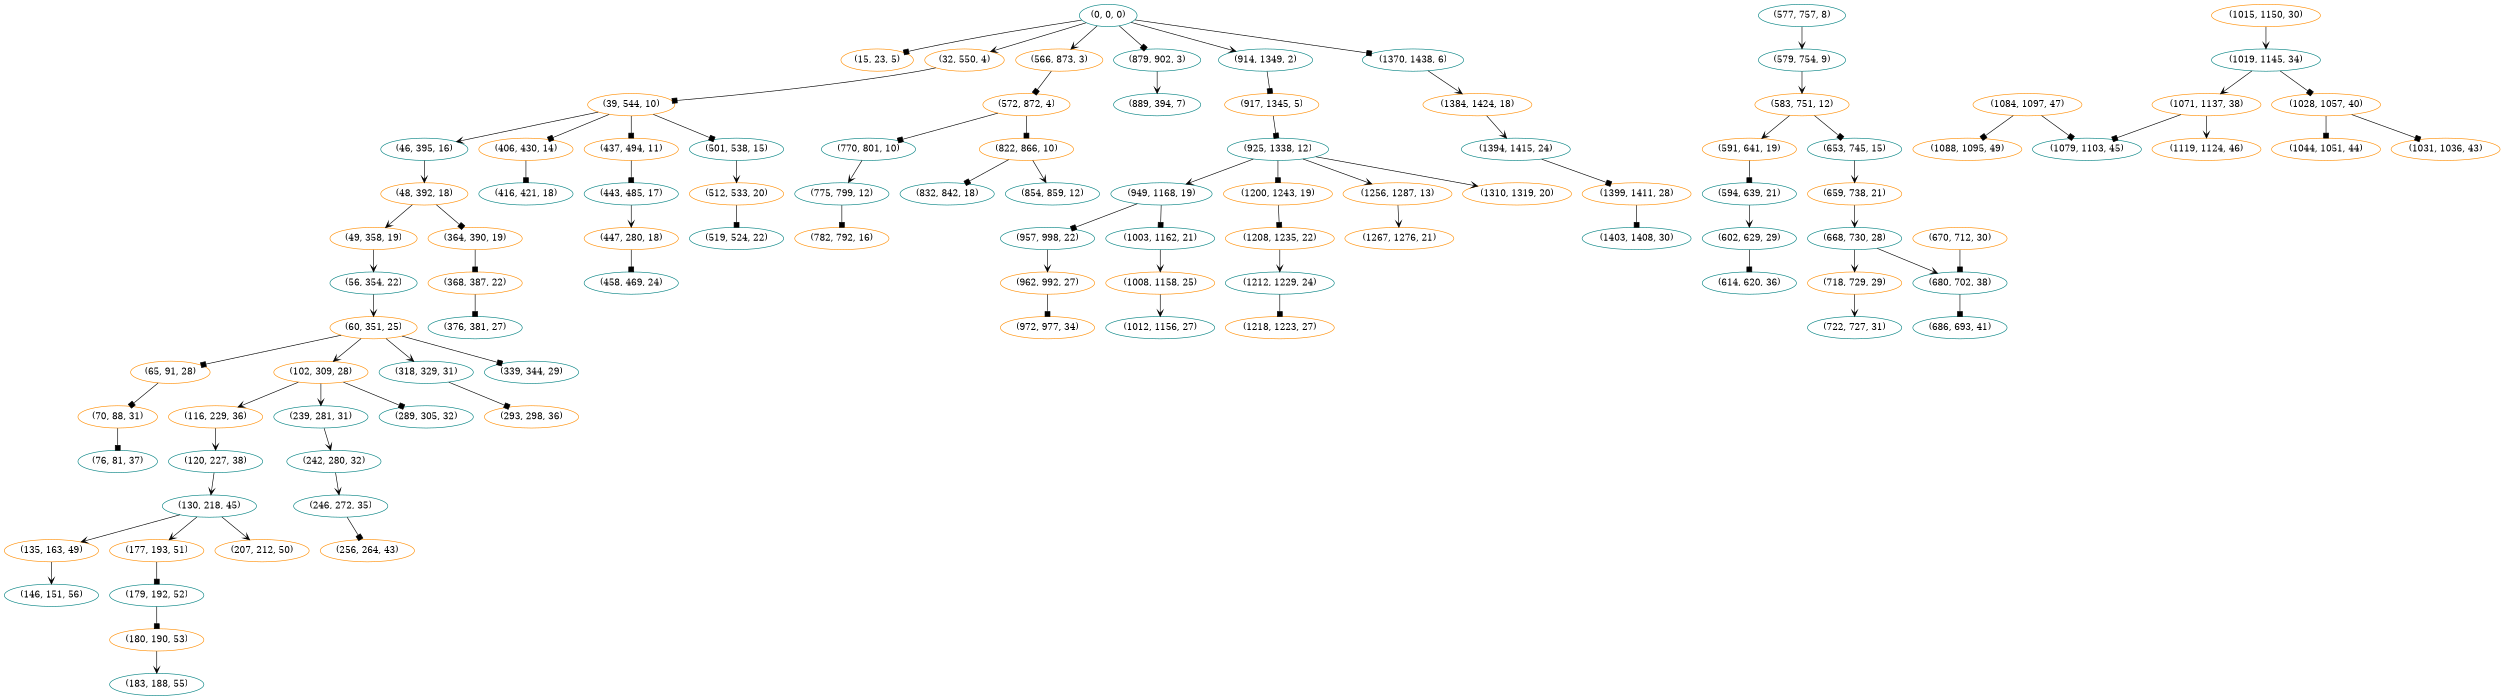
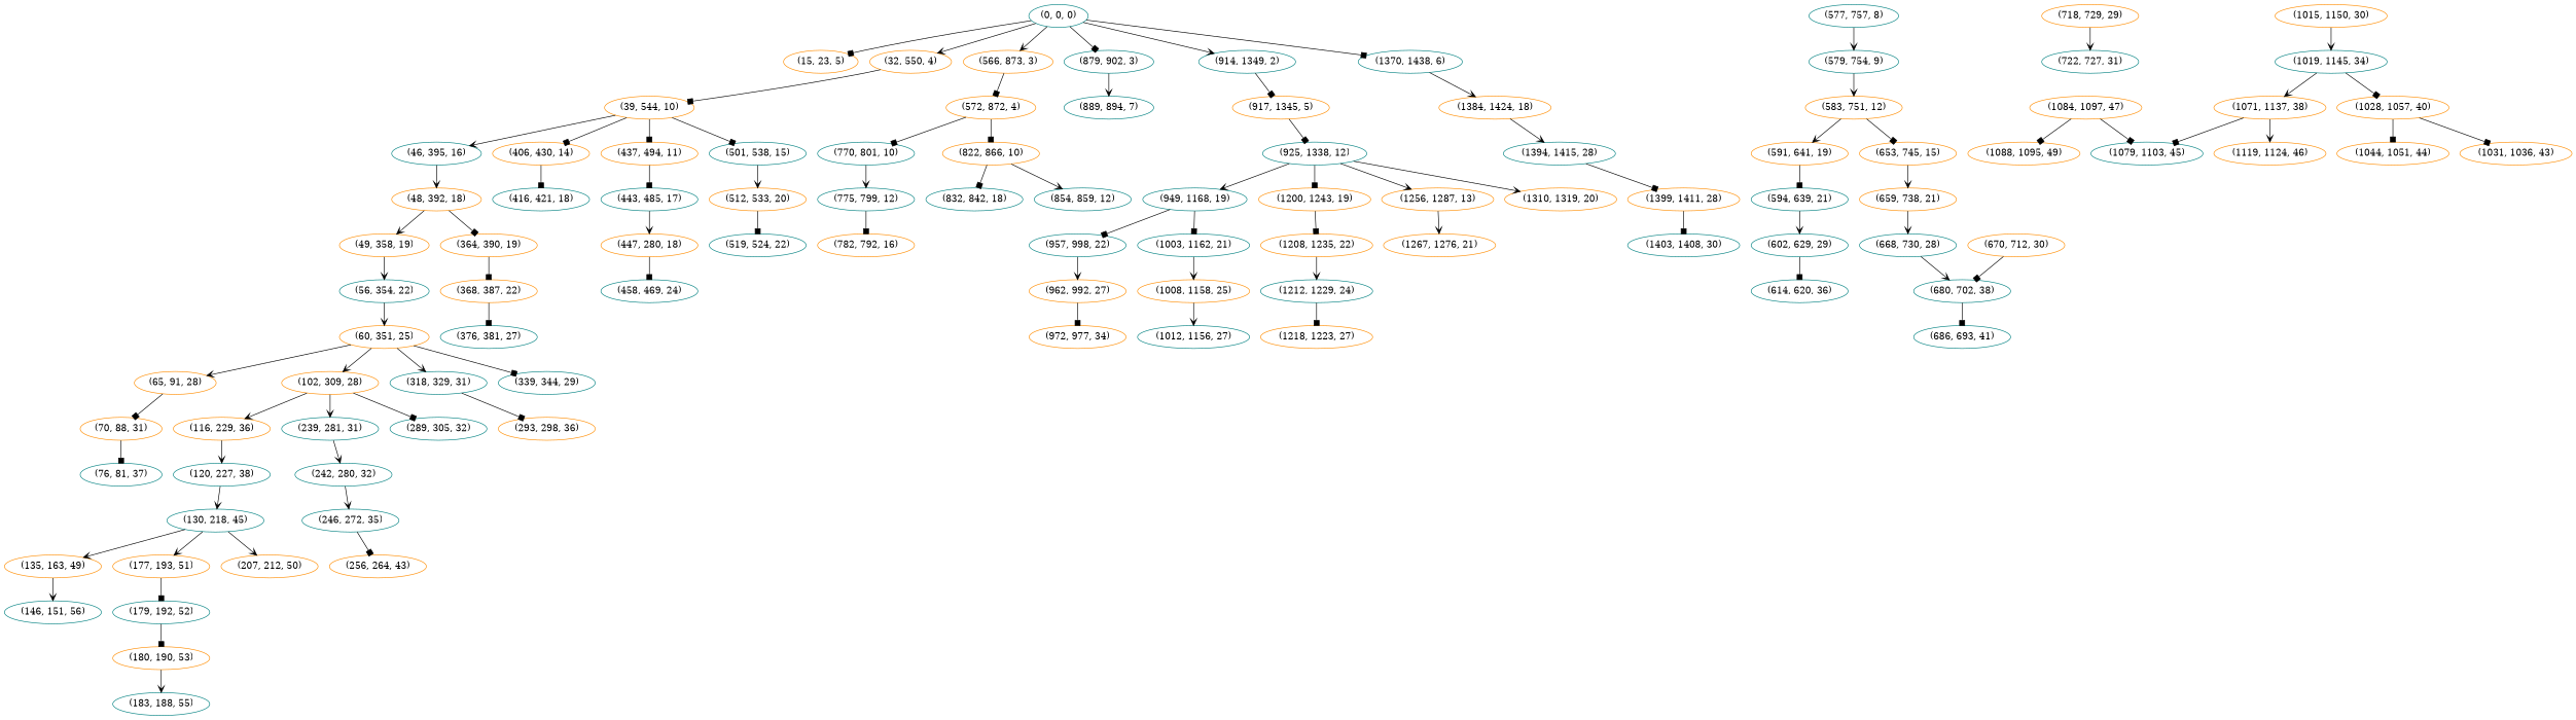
  digraph {
    node [color=darkorange]
    edge [arrowhead=box]
    "(0, 0, 0)" [color=teal]
    "(15, 23, 5)"
    "(32, 550, 4)"
    "(566, 873, 3)"
    "(879, 902, 3)" [color=teal]
    "(914, 1349, 2)" [color=teal]
    "(1370, 1438, 6)" [color=teal]
    "(39, 544, 10)"
    "(572, 872, 4)"
-   "(889, 894, 7)" [color=teal label="(889, 394, 7)"]
+   "(889, 894, 7)" [color=teal]
    "(917, 1345, 5)"
    "(1384, 1424, 18)"
    "(46, 395, 16)" [color=teal]
    "(406, 430, 14)"
    "(437, 494, 11)"
    "(501, 538, 15)" [color=teal]
    "(48, 392, 18)"
    "(416, 421, 18)" [color=teal]
    "(443, 485, 17)" [color=teal]
    "(512, 533, 20)"
    "(49, 358, 19)"
    "(364, 390, 19)"
    "(56, 354, 22)" [color=teal]
    "(368, 387, 22)"
    "(60, 351, 25)"
    "(65, 91, 28)"
    "(102, 309, 28)"
    "(318, 329, 31)" [color=teal]
    "(339, 344, 29)" [color=teal]
    "(70, 88, 31)"
    "(116, 229, 36)"
    "(239, 281, 31)" [color=teal]
    "(289, 305, 32)" [color=teal]
    "(293, 298, 36)"
    "(76, 81, 37)" [color=teal]
    "(120, 227, 38)" [color=teal]
    "(242, 280, 32)" [color=teal]
    "(130, 218, 45)" [color=teal]
    "(135, 163, 49)"
    "(177, 193, 51)"
    "(207, 212, 50)"
    "(146, 151, 56)" [color=teal]
    "(179, 192, 52)" [color=teal]
    "(180, 190, 53)"
    "(183, 188, 55)" [color=teal]
    "(246, 272, 35)" [color=teal]
    "(256, 264, 43)"
    "(376, 381, 27)" [color=teal]
    n49 [label="(447, 280, 18)"]
    "(458, 469, 24)" [color=teal]
    "(519, 524, 22)" [color=teal]
    "(770, 801, 10)" [color=teal]
    "(822, 866, 10)"
    "(577, 757, 8)" [color=teal]
    "(579, 754, 9)" [color=teal]
    "(775, 799, 12)" [color=teal]
    "(832, 842, 18)" [color=teal]
    "(854, 859, 12)" [color=teal]
    "(583, 751, 12)"
    "(591, 641, 19)"
-   "(653, 745, 15)" [color=teal]
+   "(653, 745, 15)"
    "(594, 639, 21)" [color=teal]
    "(659, 738, 21)"
    "(602, 629, 29)" [color=teal]
    "(614, 620, 36)" [color=teal]
    "(668, 730, 28)" [color=teal]
    "(718, 729, 29)"
    "(680, 702, 38)" [color=teal]
    "(670, 712, 30)"
    "(722, 727, 31)" [color=teal]
    "(686, 693, 41)" [color=teal]
    "(782, 792, 16)"
    "(925, 1338, 12)" [color=teal]
    "(949, 1168, 19)" [color=teal]
    "(1200, 1243, 19)"
    "(1256, 1287, 13)"
    "(1310, 1319, 20)"
    "(957, 998, 22)" [color=teal]
    "(1003, 1162, 21)" [color=teal]
    "(1208, 1235, 22)"
    "(1267, 1276, 21)"
    "(962, 992, 27)"
    "(1008, 1158, 25)"
    "(972, 977, 34)"
    "(1012, 1156, 27)" [color=teal]
    "(1019, 1145, 34)" [color=teal]
    "(1015, 1150, 30)"
    "(1028, 1057, 40)"
    "(1071, 1137, 38)"
    "(1031, 1036, 43)"
    "(1044, 1051, 44)"
    "(1079, 1103, 45)" [color=teal]
    "(1119, 1124, 46)"
    "(1084, 1097, 47)"
    "(1088, 1095, 49)"
    "(1212, 1229, 24)" [color=teal]
    "(1218, 1223, 27)"
-   "(1394, 1415, 24)" [color=teal]
+   "(1394, 1415, 24)" [color=teal label="(1394, 1415, 28)"]
    "(1399, 1411, 28)"
    "(1403, 1408, 30)" [color=teal]
    "(0, 0, 0)" -> "(15, 23, 5)"
    "(0, 0, 0)" -> "(32, 550, 4)" [arrowhead=vee]
    "(0, 0, 0)" -> "(566, 873, 3)" [arrowhead=vee]
    "(0, 0, 0)" -> "(879, 902, 3)"
    "(0, 0, 0)" -> "(914, 1349, 2)" [arrowhead=vee]
    "(0, 0, 0)" -> "(1370, 1438, 6)"
    "(32, 550, 4)" -> "(39, 544, 10)"
    "(566, 873, 3)" -> "(572, 872, 4)"
    "(879, 902, 3)" -> "(889, 894, 7)" [arrowhead=vee]
    "(914, 1349, 2)" -> "(917, 1345, 5)"
    "(1370, 1438, 6)" -> "(1384, 1424, 18)" [arrowhead=vee]
    "(39, 544, 10)" -> "(46, 395, 16)" [arrowhead=vee]
    "(39, 544, 10)" -> "(406, 430, 14)"
    "(39, 544, 10)" -> "(437, 494, 11)"
    "(39, 544, 10)" -> "(501, 538, 15)"
    "(572, 872, 4)" -> "(770, 801, 10)"
    "(572, 872, 4)" -> "(822, 866, 10)"
    "(917, 1345, 5)" -> "(925, 1338, 12)"
    "(1384, 1424, 18)" -> "(1394, 1415, 24)" [arrowhead=vee]
    "(46, 395, 16)" -> "(48, 392, 18)" [arrowhead=vee]
    "(406, 430, 14)" -> "(416, 421, 18)"
    "(437, 494, 11)" -> "(443, 485, 17)"
    "(501, 538, 15)" -> "(512, 533, 20)" [arrowhead=vee]
    "(48, 392, 18)" -> "(49, 358, 19)" [arrowhead=vee]
    "(48, 392, 18)" -> "(364, 390, 19)"
    "(443, 485, 17)" -> n49 [arrowhead=vee]
    "(512, 533, 20)" -> "(519, 524, 22)"
    "(49, 358, 19)" -> "(56, 354, 22)" [arrowhead=vee]
    "(364, 390, 19)" -> "(368, 387, 22)"
    "(56, 354, 22)" -> "(60, 351, 25)" [arrowhead=vee]
    "(368, 387, 22)" -> "(376, 381, 27)"
-   "(60, 351, 25)" -> "(65, 91, 28)"
+   "(60, 351, 25)" -> "(65, 91, 28)" [arrowhead=vee]
    "(60, 351, 25)" -> "(102, 309, 28)" [arrowhead=vee]
    "(60, 351, 25)" -> "(318, 329, 31)" [arrowhead=vee]
    "(60, 351, 25)" -> "(339, 344, 29)"
    "(65, 91, 28)" -> "(70, 88, 31)"
    "(102, 309, 28)" -> "(116, 229, 36)" [arrowhead=vee]
    "(102, 309, 28)" -> "(239, 281, 31)" [arrowhead=vee]
    "(102, 309, 28)" -> "(289, 305, 32)"
    "(318, 329, 31)" -> "(293, 298, 36)"
    "(70, 88, 31)" -> "(76, 81, 37)"
    "(116, 229, 36)" -> "(120, 227, 38)" [arrowhead=vee]
    "(239, 281, 31)" -> "(242, 280, 32)" [arrowhead=vee]
    "(120, 227, 38)" -> "(130, 218, 45)" [arrowhead=vee]
    "(242, 280, 32)" -> "(246, 272, 35)" [arrowhead=vee]
    "(130, 218, 45)" -> "(135, 163, 49)" [arrowhead=vee]
    "(130, 218, 45)" -> "(177, 193, 51)" [arrowhead=vee]
    "(130, 218, 45)" -> "(207, 212, 50)" [arrowhead=vee]
    "(135, 163, 49)" -> "(146, 151, 56)" [arrowhead=vee]
    "(177, 193, 51)" -> "(179, 192, 52)"
    "(179, 192, 52)" -> "(180, 190, 53)"
    "(180, 190, 53)" -> "(183, 188, 55)" [arrowhead=vee]
    "(246, 272, 35)" -> "(256, 264, 43)"
    n49 -> "(458, 469, 24)"
    "(770, 801, 10)" -> "(775, 799, 12)" [arrowhead=vee]
    "(822, 866, 10)" -> "(832, 842, 18)"
    "(822, 866, 10)" -> "(854, 859, 12)" [arrowhead=vee]
    "(577, 757, 8)" -> "(579, 754, 9)" [arrowhead=vee]
    "(579, 754, 9)" -> "(583, 751, 12)" [arrowhead=vee]
    "(775, 799, 12)" -> "(782, 792, 16)"
    "(583, 751, 12)" -> "(591, 641, 19)" [arrowhead=vee]
    "(583, 751, 12)" -> "(653, 745, 15)"
    "(591, 641, 19)" -> "(594, 639, 21)"
    "(653, 745, 15)" -> "(659, 738, 21)" [arrowhead=vee]
    "(594, 639, 21)" -> "(602, 629, 29)" [arrowhead=vee]
    "(659, 738, 21)" -> "(668, 730, 28)" [arrowhead=vee]
    "(602, 629, 29)" -> "(614, 620, 36)"
-   "(668, 730, 28)" -> "(718, 729, 29)" [arrowhead=vee]
    "(668, 730, 28)" -> "(680, 702, 38)" [arrowhead=vee]
    "(718, 729, 29)" -> "(722, 727, 31)" [arrowhead=vee]
    "(680, 702, 38)" -> "(686, 693, 41)"
    "(670, 712, 30)" -> "(680, 702, 38)"
    "(925, 1338, 12)" -> "(949, 1168, 19)" [arrowhead=vee]
    "(925, 1338, 12)" -> "(1200, 1243, 19)"
    "(925, 1338, 12)" -> "(1256, 1287, 13)" [arrowhead=vee]
    "(925, 1338, 12)" -> "(1310, 1319, 20)" [arrowhead=vee]
    "(949, 1168, 19)" -> "(957, 998, 22)"
    "(949, 1168, 19)" -> "(1003, 1162, 21)"
    "(1200, 1243, 19)" -> "(1208, 1235, 22)"
    "(1256, 1287, 13)" -> "(1267, 1276, 21)" [arrowhead=vee]
    "(957, 998, 22)" -> "(962, 992, 27)" [arrowhead=vee]
    "(1003, 1162, 21)" -> "(1008, 1158, 25)" [arrowhead=vee]
    "(1208, 1235, 22)" -> "(1212, 1229, 24)" [arrowhead=vee]
    "(962, 992, 27)" -> "(972, 977, 34)"
    "(1008, 1158, 25)" -> "(1012, 1156, 27)" [arrowhead=vee]
    "(1019, 1145, 34)" -> "(1028, 1057, 40)"
    "(1019, 1145, 34)" -> "(1071, 1137, 38)" [arrowhead=vee]
    "(1015, 1150, 30)" -> "(1019, 1145, 34)" [arrowhead=vee]
    "(1028, 1057, 40)" -> "(1031, 1036, 43)"
    "(1028, 1057, 40)" -> "(1044, 1051, 44)"
    "(1071, 1137, 38)" -> "(1079, 1103, 45)"
    "(1071, 1137, 38)" -> "(1119, 1124, 46)" [arrowhead=vee]
    "(1084, 1097, 47)" -> "(1079, 1103, 45)"
    "(1084, 1097, 47)" -> "(1088, 1095, 49)"
    "(1212, 1229, 24)" -> "(1218, 1223, 27)"
    "(1394, 1415, 24)" -> "(1399, 1411, 28)"
    "(1399, 1411, 28)" -> "(1403, 1408, 30)"
  }
